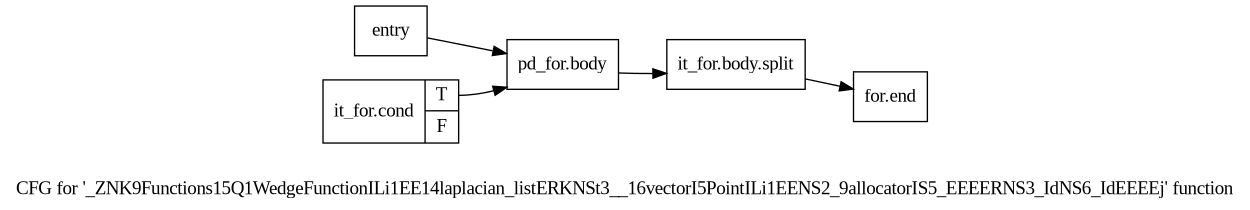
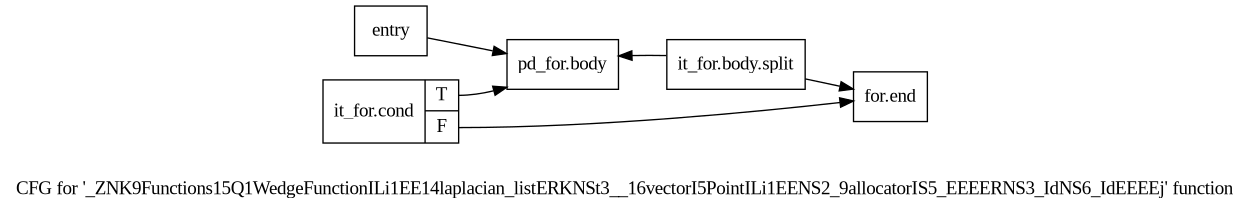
  digraph {
    fontname="Liberation Serif"
    label="CFG for '_ZNK9Functions15Q1WedgeFunctionILi1EE14laplacian_listERKNSt3__16vectorI5PointILi1EENS2_9allocatorIS5_EEEERNS3_IdNS6_IdEEEEj' function"
    rankdir=LR
    node [fontname="Liberation Serif" shape=record]
    edge [fontname="Liberation Serif"]
    n1 [label="{entry}"]
    n2 [label="{pd_for.body}"]
    n3 [label="{it_for.cond|{<s0>T|<s1>F}}"]
    n4 [label="{for.end}"]
    n5 [label="{it_for.body.split}"]
    n1 -> n2
-   n2 -> n5
+   n5 -> n2
    n3 -> n2 [tailport=s0]
+   n3 -> n4 [tailport=s1]
    n5 -> n4
  }
